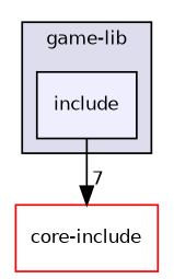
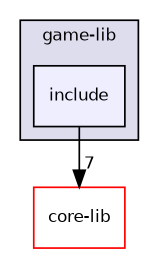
  digraph {
    compound=true
    node [fontname=Helvetica fontsize=10 shape=box]
    n1 [fillcolor="#eeeeff" label=include pencolor=black style=filled]
-   n2 [color=red label="core-include"]
+   n2 [color=red label="core-lib"]
    subgraph cluster_1 {
      bgcolor="#ddddee"
      fontname=Helvetica
      fontsize=10
      label="game-lib"
      pencolor=black
      n1
    }
    n1 -> n2 [headlabel=7 labeldistance=1.5 labelfontname=Helvetica labelfontsize=10]
  }
